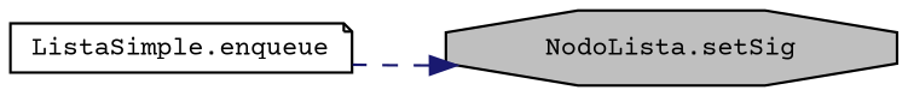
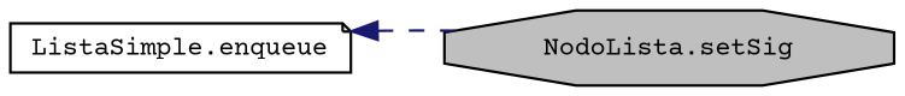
  digraph {
    rankdir=RL
    fontname="Courier Prime"
    node [color=black fontname="Courier Prime" fontsize=10 style=filled]
    n1 [fillcolor=grey75 fontcolor=black height=0.2 label="NodoLista.setSig" shape=octagon width=0.4]
    n2 [fillcolor=white height=0.2 label="ListaSimple.enqueue" shape=note width=0.4]
-   n1 -> n2 [color=midnightblue dir=back fontname="Courier Prime" fontsize=10 labelfontname=Helvetica labelfontsize=10 style=dashed]
+   n2 -> n1 [color=midnightblue dir=back fontname="Courier Prime" fontsize=10 labelfontname=Helvetica labelfontsize=10 style=dashed]
  }
